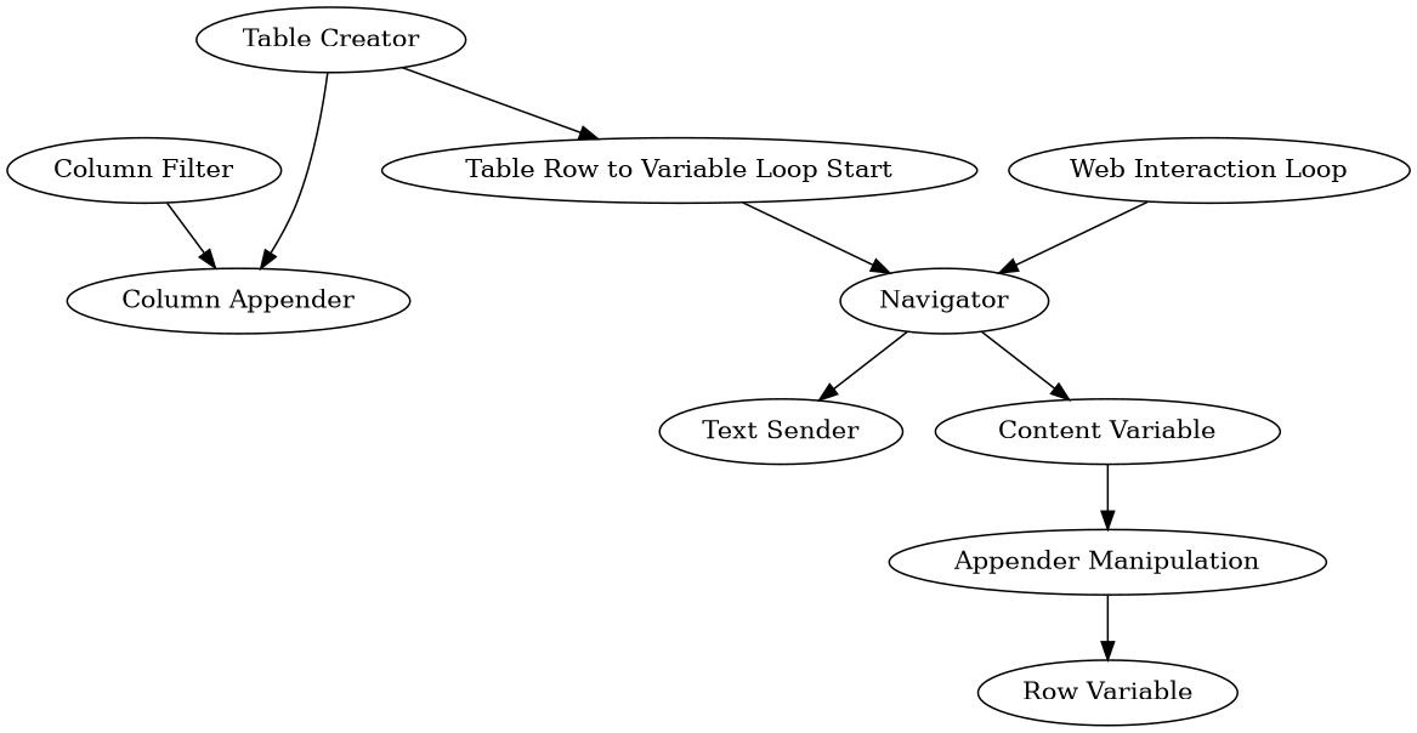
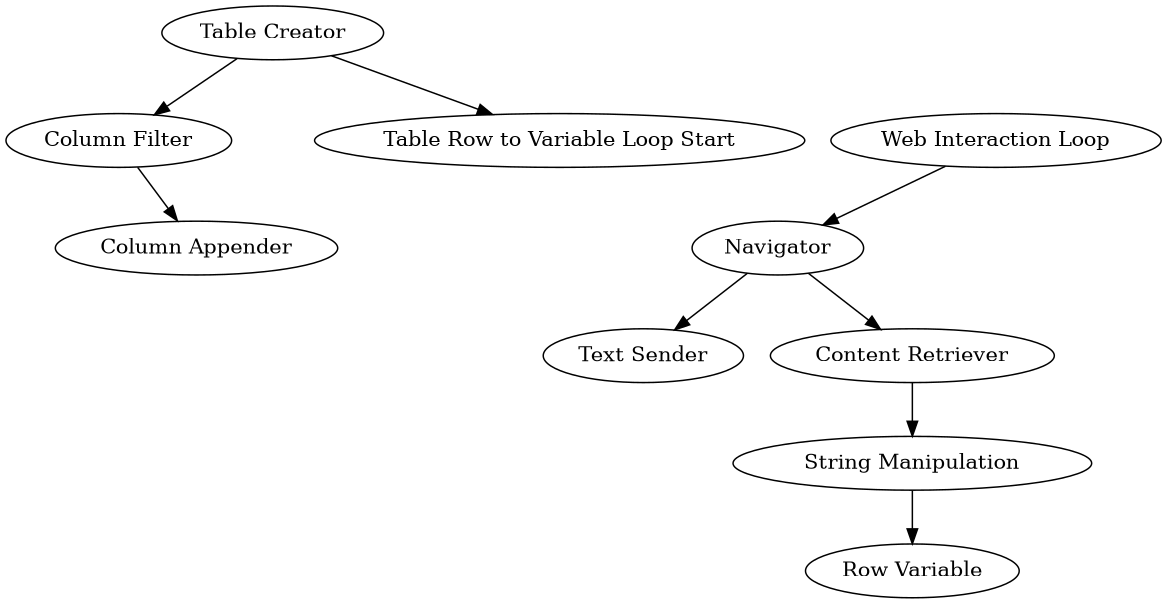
  digraph {
    rankdir=TB
    n1 [label="Row Variable"]
    n2 [label="Column Filter"]
    n3 [label="Column Appender"]
-   n4 [label="Appender Manipulation"]
+   n4 [label="String Manipulation"]
    n5 [label="Table Creator"]
    n6 [label="Table Row to Variable Loop Start"]
    n7 [label=Navigator]
    n8 [label="Text Sender"]
-   n9 [label="Content Variable"]
+   n9 [label="Content Retriever"]
    n10 [label="Web Interaction Loop"]
    n2 -> n3
    n4 -> n1
-   n5 -> n3
+   n5 -> n2
    n5 -> n6
-   n6 -> n7
    n7 -> n8
    n7 -> n9
    n9 -> n4
    n10 -> n7
  }
